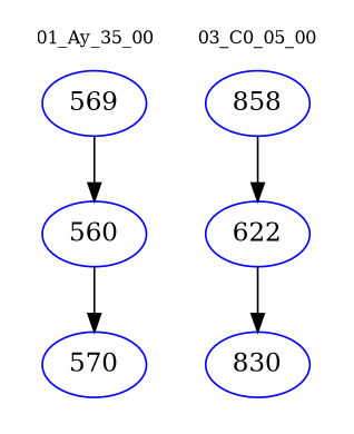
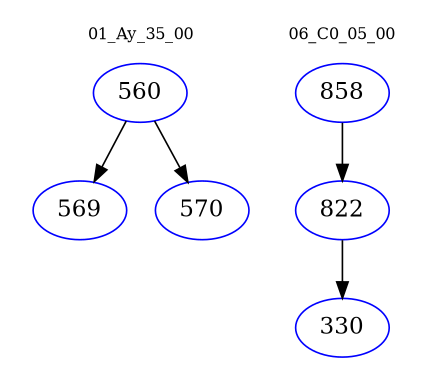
  digraph {
    node [color=blue]
    edge [color=black]
    n1 [label=569]
    n2 [label=560]
    n3 [label=570]
    n4 [label=858]
-   n5 [label=622]
-   n6 [label=830]
+   n5 [label=822]
+   n6 [label=330]
    subgraph cluster_1 {
      color=white
      fontsize=10
      label="01_Ay_35_00"
      n1
      n2
      n3
    }
    subgraph cluster_2 {
      color=white
      fontsize=10
-     label="03_C0_05_00"
+     label="06_C0_05_00"
      n4
      n5
      n6
    }
-   n1 -> n2
+   n2 -> n1
    n2 -> n3
    n4 -> n5
    n5 -> n6
  }
